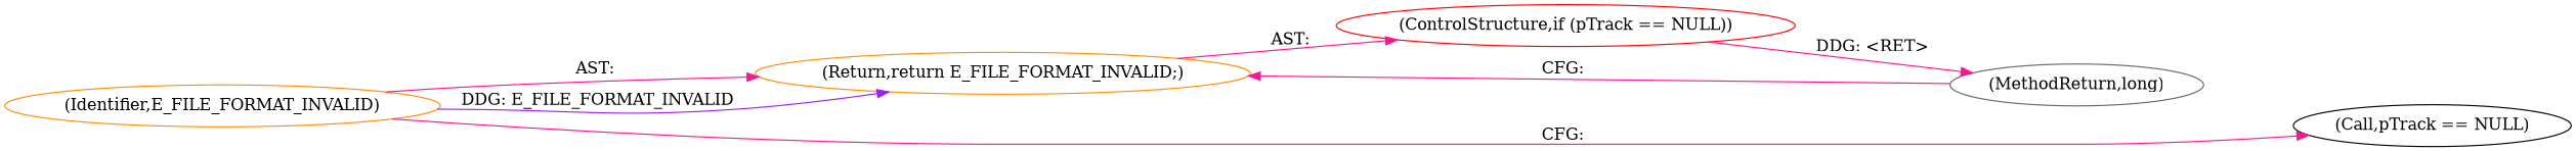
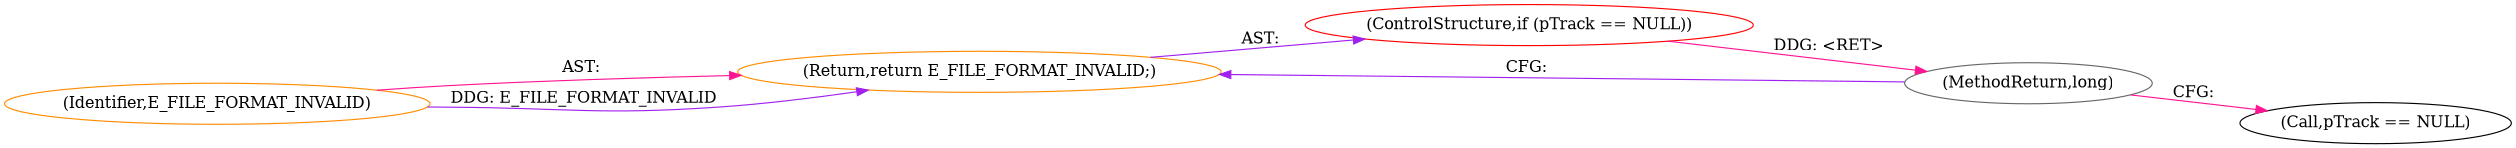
  digraph {
    rankdir=LR
    node [color=darkorange]
    edge [color=purple]
    n1 [label="(Return,return E_FILE_FORMAT_INVALID;)"]
    n2 [color=red label="(ControlStructure,if (pTrack == NULL))"]
    n3 [label="(Identifier,E_FILE_FORMAT_INVALID)"]
    n4 [color=black label="(Call,pTrack == NULL)"]
    n5 [color=gray40 label="(MethodReturn,long)"]
-   n1 -> n2 [color=deeppink label="AST: "]
+   n1 -> n2 [label="AST: "]
    n2 -> n5 [color=deeppink label="DDG: <RET>"]
    n3 -> n1 [color=deeppink label="AST: "]
    n3 -> n1 [label="DDG: E_FILE_FORMAT_INVALID"]
-   n3 -> n4 [color=deeppink label="CFG: "]
-   n5 -> n1 [color=deeppink label="CFG: "]
+   n5 -> n4 [color=deeppink label="CFG: "]
+   n5 -> n1 [label="CFG: "]
  }
